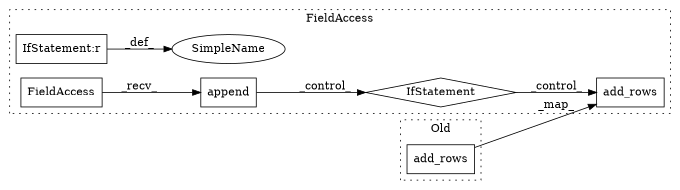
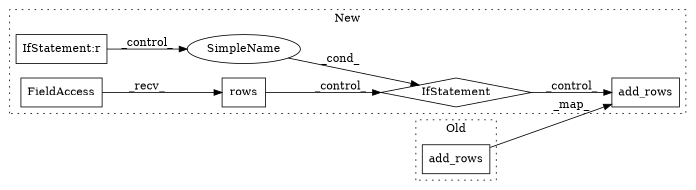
  digraph {
    rankdir=LR
    node [a=32 l="9,1" shape=box]
    n1 [label=add_rows s="2129,2156"]
    n2 [a=42 label=SimpleName shape=ellipse l=""]
-   n3 [l="7,1" label=append s="2196,2207"]
+   n3 [l="7,1" label=rows s="2196,2207"]
    n4 [a=27 l=4 label="IfStatement:r" s=2094]
    n5 [a=22 l=16 label=FieldAccess s=2179]
    n6 [a=25 l="4,2" label=IfStatement s="2086,2102" shape=diamond]
    n7 [label=add_rows s="1909,1924"]
    subgraph cluster_1 {
-     label=FieldAccess
+     label=New
      style=dotted
      n1
      n2
      n3
      n4
      n5
      n6
    }
    subgraph cluster_2 {
      label=Old
      style=dotted
      n7
    }
+   n2 -> n6 [label=_cond_]
    n3 -> n6 [label=_control_]
-   n4 -> n2 [label=_def_]
+   n4 -> n2 [label=_control_]
    n5 -> n3 [label=_recv_]
    n6 -> n1 [label=_control_]
    n7 -> n1 [label=_map_]
  }
